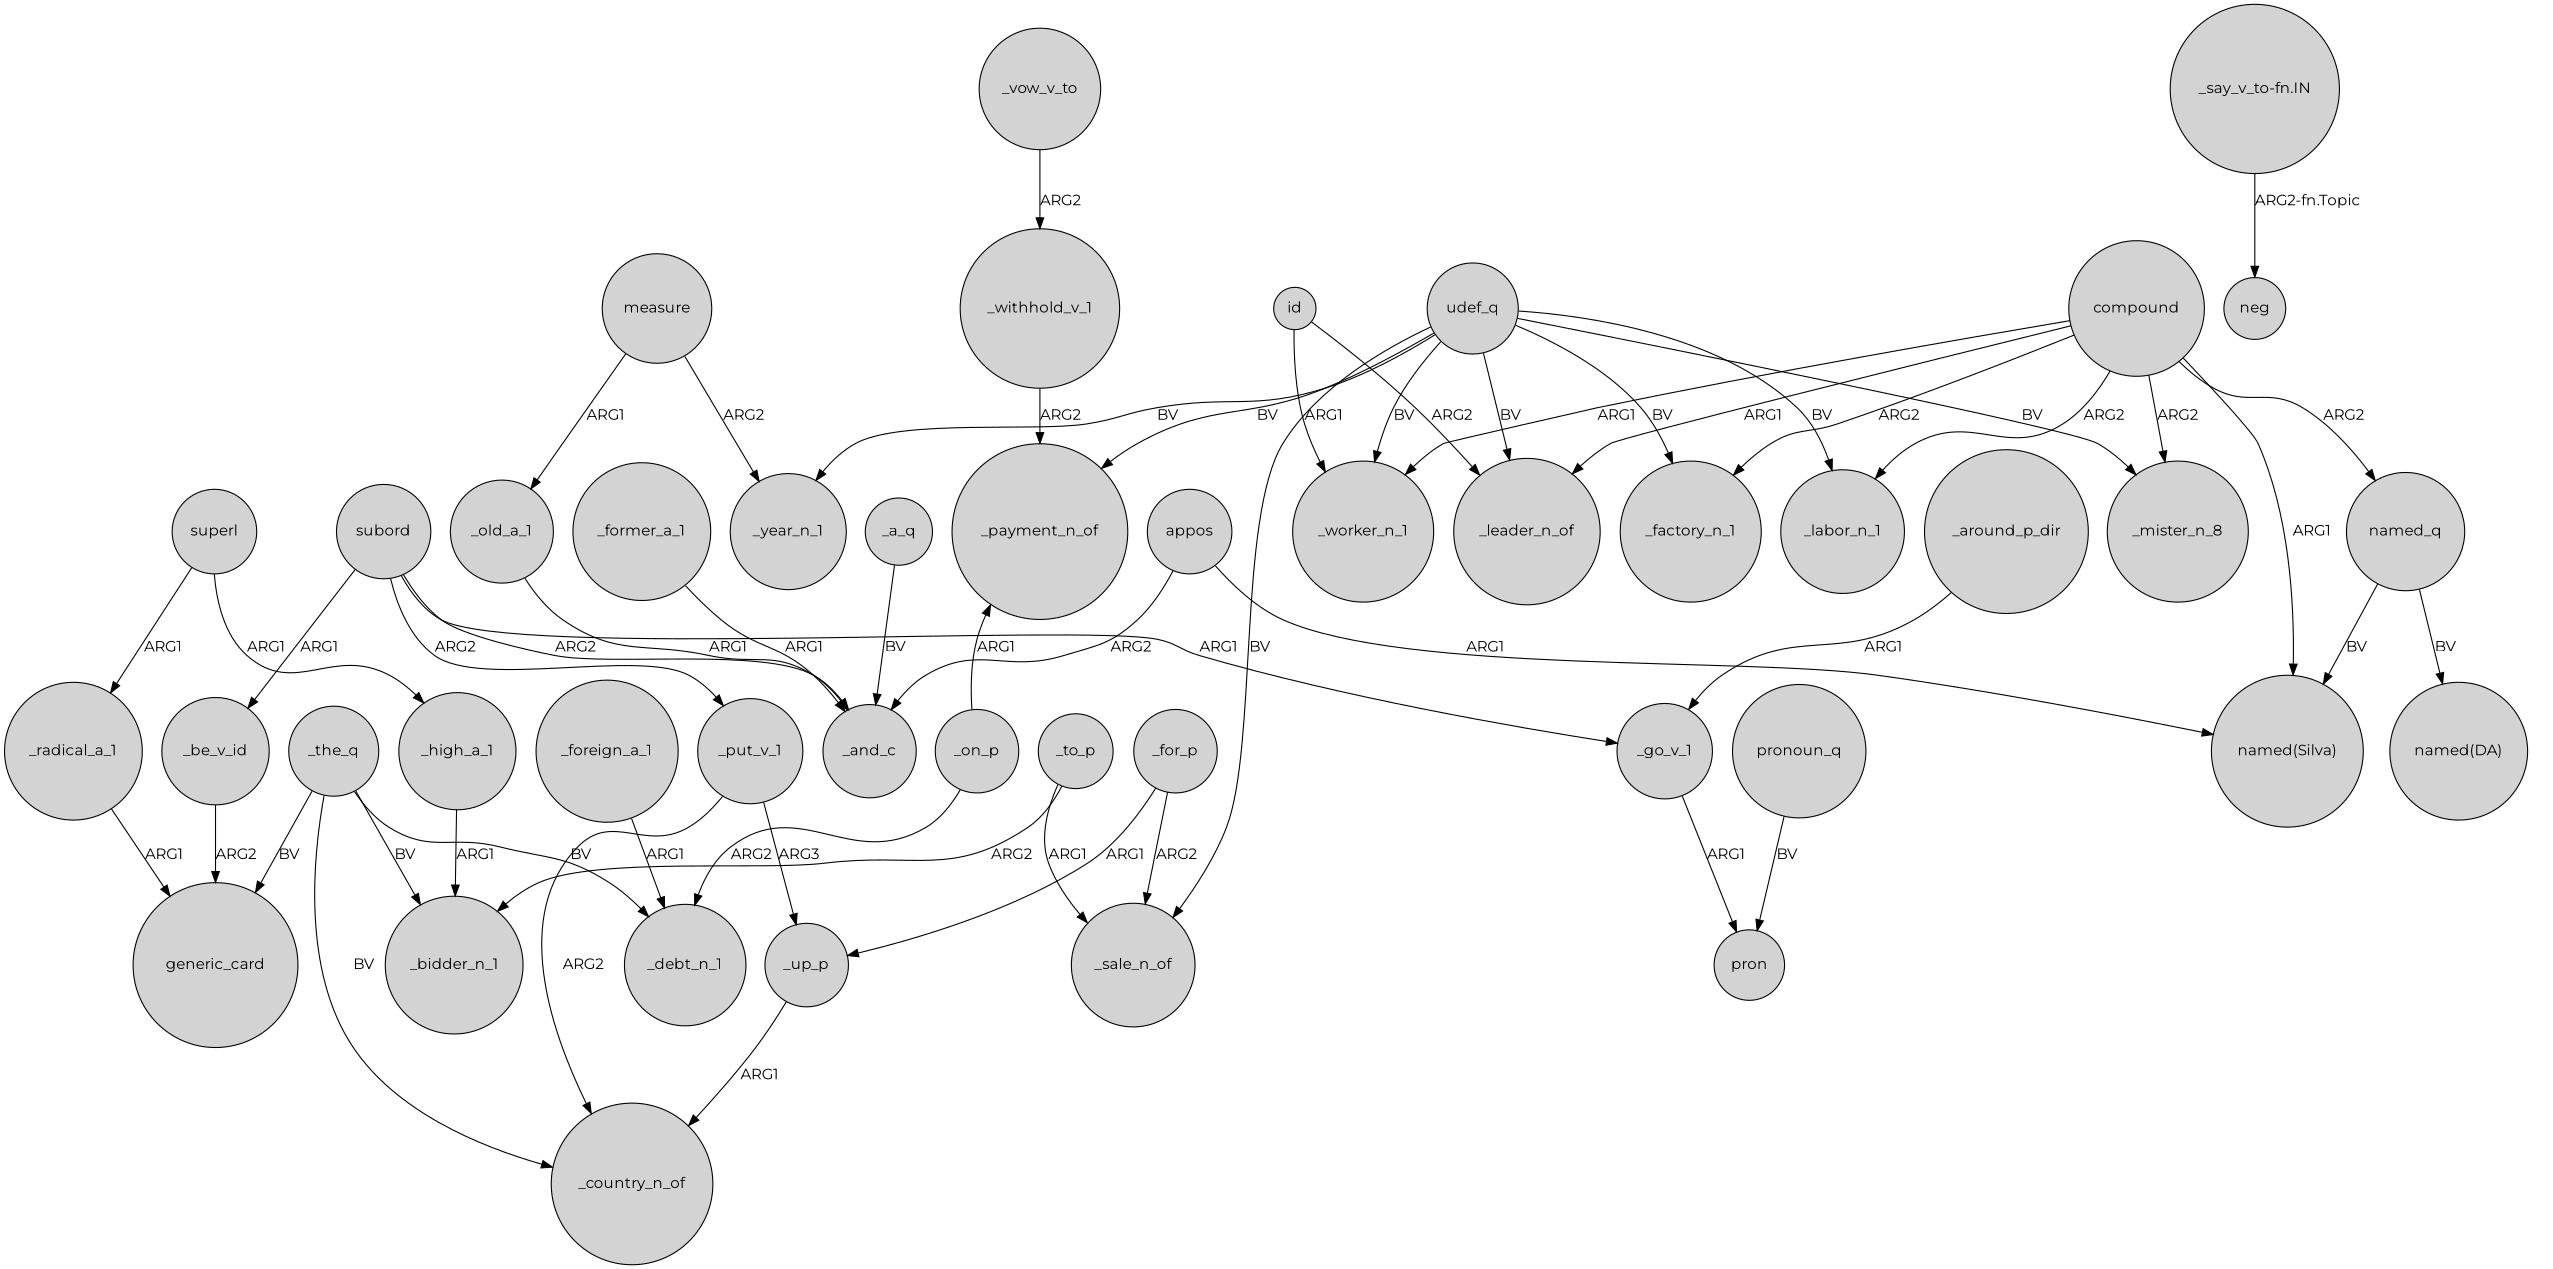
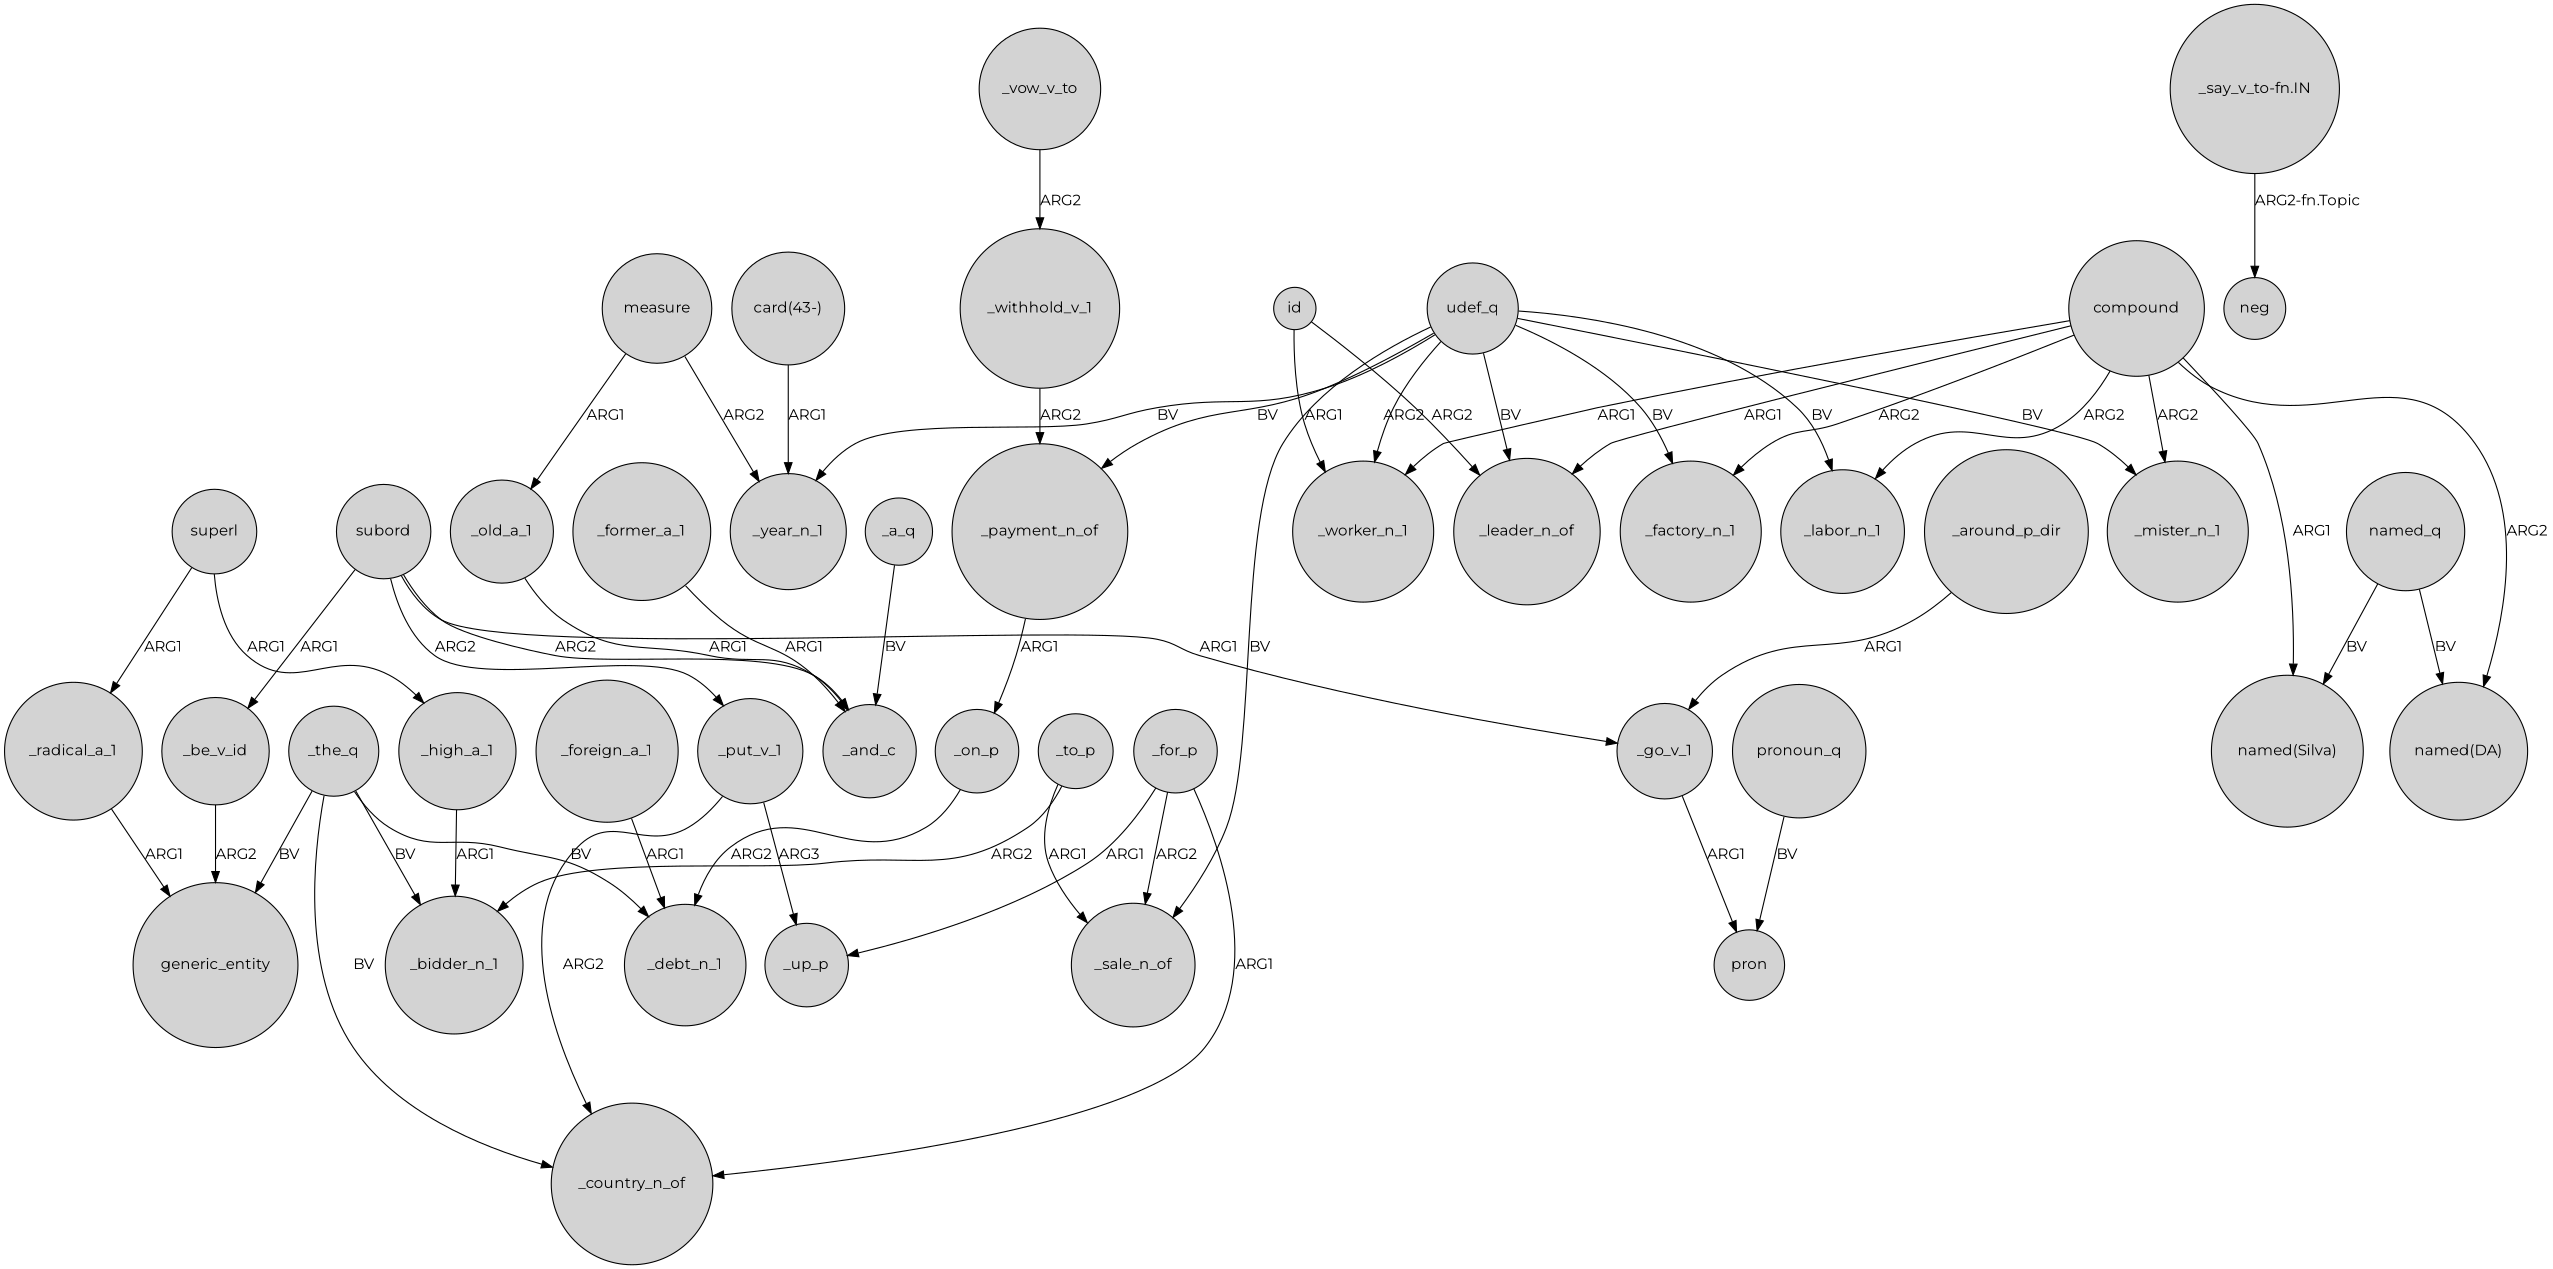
  digraph {
    fontname=Montserrat
    node [fontname=Montserrat shape=circle style=filled]
    edge [fontname=Montserrat]
    _be_v_id
-   generic_entity [label=generic_card]
+   generic_entity
    _the_q
    _bidder_n_1
    _debt_n_1
    _country_n_of
    subord
    _and_c
    _go_v_1
    _put_v_1
    pron
    _up_p
    _former_a_1
    _withhold_v_1
    _payment_n_of
    id
    _leader_n_of
    _worker_n_1
    measure
    _year_n_1
    _old_a_1
    superl
    _radical_a_1
    _high_a_1
    _for_p
    _sale_n_of
    compound
    "named(Silva)"
-   _mister_n_1 [label=_mister_n_8]
+   _mister_n_1
    "named(DA)"
    _labor_n_1
    _factory_n_1
    udef_q
    n34 [label=named_q]
+   "card(43-)"
    _vow_v_to
    _to_p
    _on_p
    pronoun_q
-   appos
    _a_q
    _around_p_dir
    _foreign_a_1
    "_say_v_to-fn.IN"
    neg
    _be_v_id -> generic_entity [label=ARG2]
    _the_q -> generic_entity [label=BV]
    _the_q -> _bidder_n_1 [label=BV]
    _the_q -> _debt_n_1 [label=BV]
    _the_q -> _country_n_of [label=BV]
    subord -> _be_v_id [label=ARG1]
    subord -> _and_c [label=ARG2]
    subord -> _go_v_1 [label=ARG1]
    subord -> _put_v_1 [label=ARG2]
    _go_v_1 -> pron [label=ARG1]
    _put_v_1 -> _country_n_of [label=ARG2]
    _put_v_1 -> _up_p [label=ARG3]
-   _up_p -> _country_n_of [label=ARG1]
+   _for_p -> _country_n_of [label=ARG1]
    _former_a_1 -> _and_c [label=ARG1]
    _withhold_v_1 -> _payment_n_of [label=ARG2]
    id -> _leader_n_of [label=ARG2]
    id -> _worker_n_1 [label=ARG1]
    measure -> _year_n_1 [label=ARG2]
    measure -> _old_a_1 [label=ARG1]
    _old_a_1 -> _and_c [label=ARG1]
    superl -> _radical_a_1 [label=ARG1]
    superl -> _high_a_1 [label=ARG1]
    _radical_a_1 -> generic_entity [label=ARG1]
    _high_a_1 -> _bidder_n_1 [label=ARG1]
    _for_p -> _up_p [label=ARG1]
    _for_p -> _sale_n_of [label=ARG2]
    compound -> _leader_n_of [label=ARG1]
    compound -> _worker_n_1 [label=ARG1]
    compound -> "named(Silva)" [label=ARG1]
    compound -> _mister_n_1 [label=ARG2]
-   compound -> n34 [label=ARG2]
+   compound -> "named(DA)" [label=ARG2]
    compound -> _labor_n_1 [label=ARG2]
    compound -> _factory_n_1 [label=ARG2]
    udef_q -> _payment_n_of [label=BV]
    udef_q -> _leader_n_of [label=BV]
-   udef_q -> _worker_n_1 [label=BV]
+   udef_q -> _worker_n_1 [label=ARG2]
    udef_q -> _year_n_1 [label=BV]
    udef_q -> _sale_n_of [label=BV]
    udef_q -> _mister_n_1 [label=BV]
    udef_q -> _labor_n_1 [label=BV]
    udef_q -> _factory_n_1 [label=BV]
    n34 -> "named(Silva)" [label=BV]
    n34 -> "named(DA)" [label=BV]
+   "card(43-)" -> _year_n_1 [label=ARG1]
    _vow_v_to -> _withhold_v_1 [label=ARG2]
    _to_p -> _bidder_n_1 [label=ARG2]
    _to_p -> _sale_n_of [label=ARG1]
    _on_p -> _debt_n_1 [label=ARG2]
-   _on_p -> _payment_n_of [label=ARG1]
+   _payment_n_of -> _on_p [label=ARG1]
    pronoun_q -> pron [label=BV]
-   appos -> _and_c [label=ARG2]
-   appos -> "named(Silva)" [label=ARG1]
    _a_q -> _and_c [label=BV]
    _around_p_dir -> _go_v_1 [label=ARG1]
    _foreign_a_1 -> _debt_n_1 [label=ARG1]
    "_say_v_to-fn.IN" -> neg [label="ARG2-fn.Topic"]
  }
